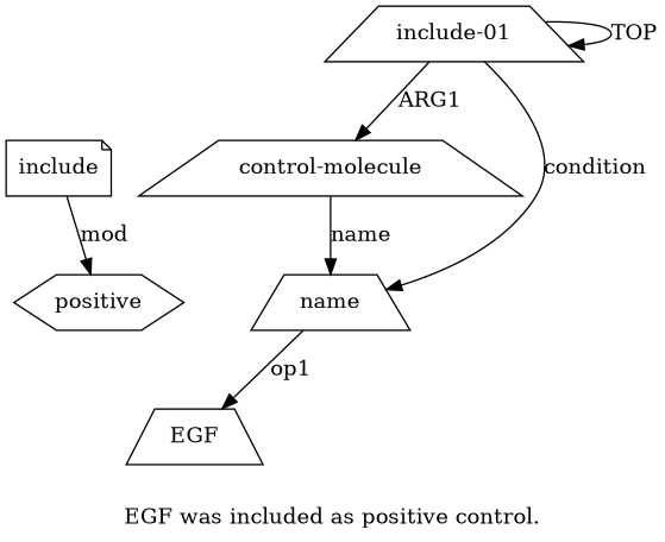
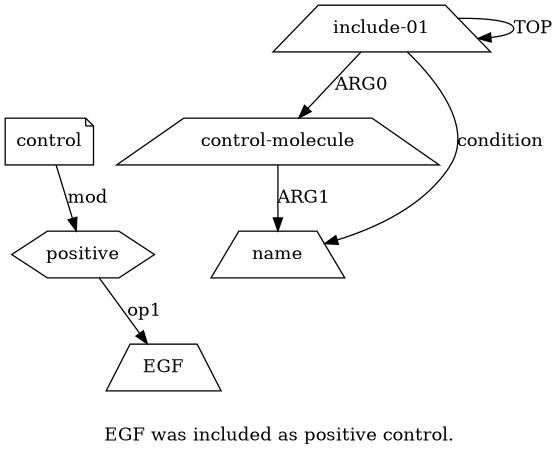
  digraph {
    label="EGF was included as positive control."
    node [color=black shape=trapezium]
    edge [color=black]
    n1 [gold_ind=1 gold_label="small-molecule" label="control-molecule" test_ind=1 test_label="small-molecule"]
    n2 [gold_ind=2 gold_label=name label=name test_ind=2 test_label=name]
    n3 [gold_ind=-1 gold_label=EGF label=EGF test_ind=-1 test_label=EGF]
    n4 [gold_ind=0 gold_label="include-01" label="include-01" test_ind=0 test_label="include-01"]
-   n5 [gold_ind=3 gold_label=control label=include shape=note test_ind=3 test_label=control]
+   n5 [gold_ind=3 gold_label=control label=control shape=note test_ind=3 test_label=control]
    n6 [gold_ind=4 gold_label=positive label=positive shape=hexagon test_ind=4 test_label=positive]
-   n1 -> n2 [gold_label=name label=name test_label=name]
-   n2 -> n3 [gold_label=op1 label=op1 test_label=op1]
-   n4 -> n1 [gold_label=ARG1 label=ARG1 test_label=ARG1]
+   n1 -> n2 [gold_label=name label=ARG1 test_label=name]
+   n6 -> n3 [gold_label=op1 label=op1 test_label=op1]
+   n4 -> n1 [gold_label=ARG1 label=ARG0 test_label=ARG1]
    n4 -> n2 [gold_label=condition label=condition test_label=condition]
    n4 -> n4 [gold_label=TOP label=TOP test_label=TOP]
    n5 -> n6 [gold_label=mod label=mod test_label=mod]
  }
